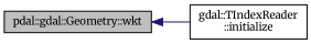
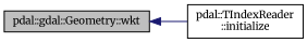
  digraph {
    rankdir=LR
    fontname=Merriweather
    node [color=black fontname=Merriweather fontsize=10 shape=record style=filled]
    n1 [fillcolor=grey75 fontcolor=black height=0.2 label="pdal::gdal::Geometry::wkt" width=0.4]
-   n2 [fillcolor=white height=0.2 label="gdal::TIndexReader\l::initialize" width=0.4]
+   n2 [fillcolor=white height=0.2 label="pdal::TIndexReader\l::initialize" width=0.4]
    n1 -> n2 [color=midnightblue dir=back fontname=Merriweather fontsize=10 labelfontname=Helvetica labelfontsize=10 style=solid]
  }
